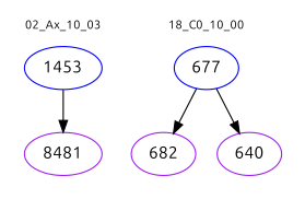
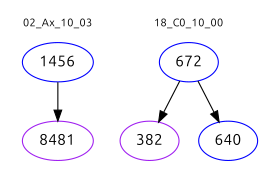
  digraph {
    fontname=Ubuntu
    node [color=purple fontname=Ubuntu]
    edge [color=black fontname=Ubuntu]
-   n1 [color=blue label=1453]
+   n1 [color=blue label=1456]
    n2 [label=8481]
-   n3 [color=blue label=677]
-   n4 [label=682]
-   n5 [label=640]
+   n3 [color=blue label=672]
+   n4 [label=382]
+   n5 [color=blue label=640]
    subgraph cluster_1 {
      color=white
      fontsize=10
      label="02_Ax_10_03"
      n1
      n2
    }
    subgraph cluster_2 {
      color=white
      fontsize=10
      label="18_C0_10_00"
      n3
      n4
      n5
    }
    n1 -> n2
    n3 -> n4
    n3 -> n5
  }
